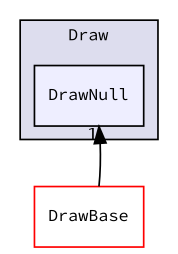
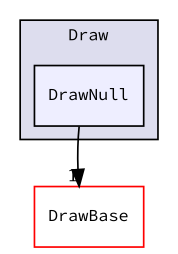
  digraph {
    compound=true
    fontname="Source Code Pro"
    node [fontname="Source Code Pro" fontsize=10 shape=box style=filled]
    n1 [fillcolor="#eeeeff" label=DrawNull pencolor=black]
    n2 [color=red fillcolor=white label=DrawBase]
    subgraph cluster_1 {
      bgcolor="#ddddee"
      fontsize=10
      label=Draw
      pencolor=black
      n1
    }
-   n2 -> n1 [headlabel=1 labeldistance=1.5 labelfontname=Helvetica labelfontsize=10 fontname="Source Code Pro"]
+   n1 -> n2 [headlabel=1 labeldistance=1.5 labelfontname=Helvetica labelfontsize=10 fontname="Source Code Pro"]
  }
